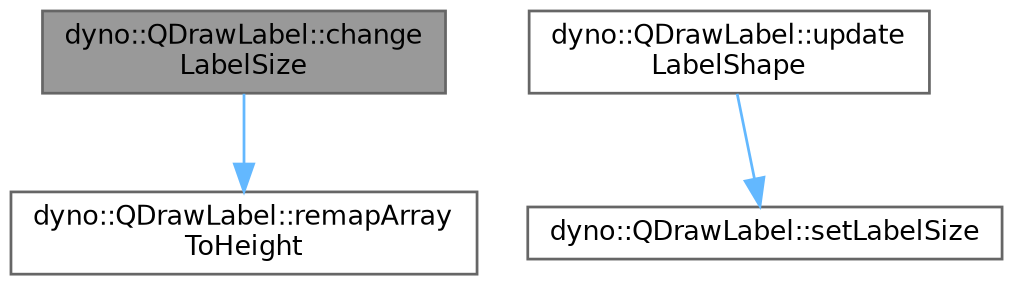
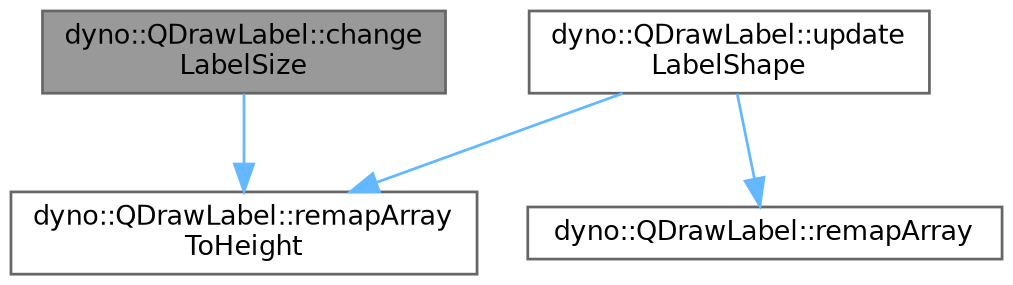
  digraph {
    rankdir=TB
    node [color=grey40 fillcolor=white fontname=Helvetica fontsize=10 shape=box style=filled]
    edge [color=steelblue1 fontname=Helvetica fontsize=10 labelfontname=Helvetica labelfontsize=10 style=solid]
    n1 [color=gray40 fillcolor=grey60 fontcolor=black height=0.2 label="dyno::QDrawLabel::change\lLabelSize" width=0.4]
    n2 [height=0.2 label="dyno::QDrawLabel::remapArray\lToHeight" width=0.4]
    n3 [height=0.2 label="dyno::QDrawLabel::update\lLabelShape" width=0.4]
-   n4 [height=0.2 label="dyno::QDrawLabel::setLabelSize" width=0.4]
+   n4 [height=0.2 label="dyno::QDrawLabel::remapArray" width=0.4]
    n1 -> n2
+   n3 -> n2
    n3 -> n4
  }
